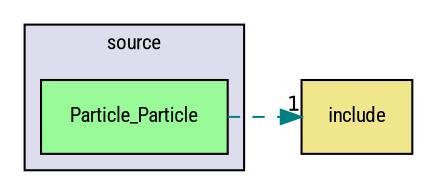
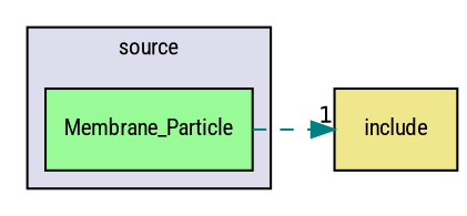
  digraph {
    compound=true
    rankdir=LR
    fontname="Roboto Condensed"
    node [fontname="Roboto Condensed" fontsize=10 shape=box style=filled]
-   n1 [fillcolor=palegreen label=Particle_Particle pencolor=black]
+   n1 [fillcolor=palegreen label=Membrane_Particle pencolor=black]
    n2 [label=include fillcolor=khaki]
    subgraph cluster_1 {
      bgcolor="#ddddee"
      fontsize=10
      label=source
      pencolor=black
      n1
    }
    n1 -> n2 [headlabel=1 labeldistance=1.5 labelfontname=Helvetica labelfontsize=10 color=teal style=dashed fontname="Roboto Condensed"]
  }
